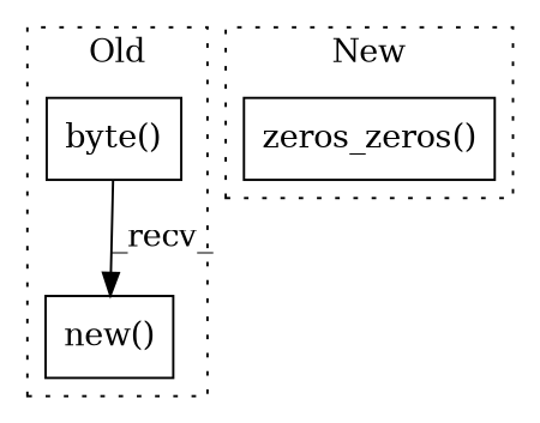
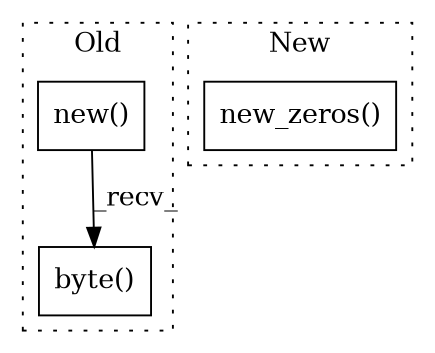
  digraph {
    node [a=75 shape=box]
    n1 [l=37 label="byte()" s=6755]
    n2 [l="15,1" label="new()" s="6755,6784"]
-   n3 [l="21,1" label="zeros_zeros()" s="6755,6790"]
+   n3 [l="21,1" label="new_zeros()" s="6755,6790"]
    subgraph cluster_1 {
      label=Old
      style=dotted
      n1
      n2
    }
    subgraph cluster_2 {
      label=New
      style=dotted
      n3
    }
-   n1 -> n2 [label=_recv_]
+   n2 -> n1 [label=_recv_]
  }
